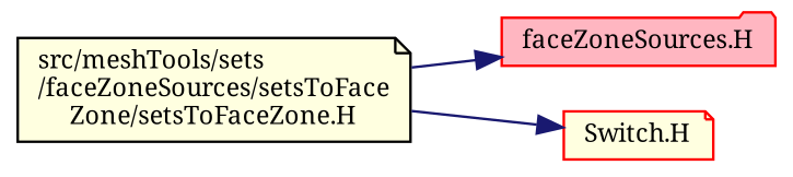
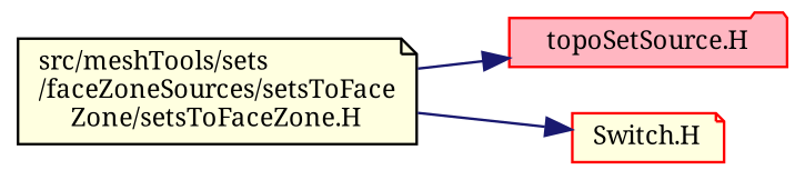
  digraph {
    rankdir=LR
    fontname="Noto Serif"
    node [color=red fillcolor=lightyellow fontname="Noto Serif" fontsize=10 shape=note style=filled]
    edge [color=midnightblue fontname="Noto Serif" fontsize=10 labelfontname=FreeSans labelfontsize=10 style=solid]
    n1 [color=black fontcolor=black height=0.2 label="src/meshTools/sets\l/faceZoneSources/setsToFace\lZone/setsToFaceZone.H" width=0.4]
-   n2 [height=0.2 label="faceZoneSources.H" shape=folder width=0.4 fillcolor=lightpink]
+   n2 [height=0.2 label="topoSetSource.H" shape=folder width=0.4 fillcolor=lightpink]
    n3 [height=0.2 label="Switch.H" width=0.4]
    n1 -> n2
    n1 -> n3
  }
